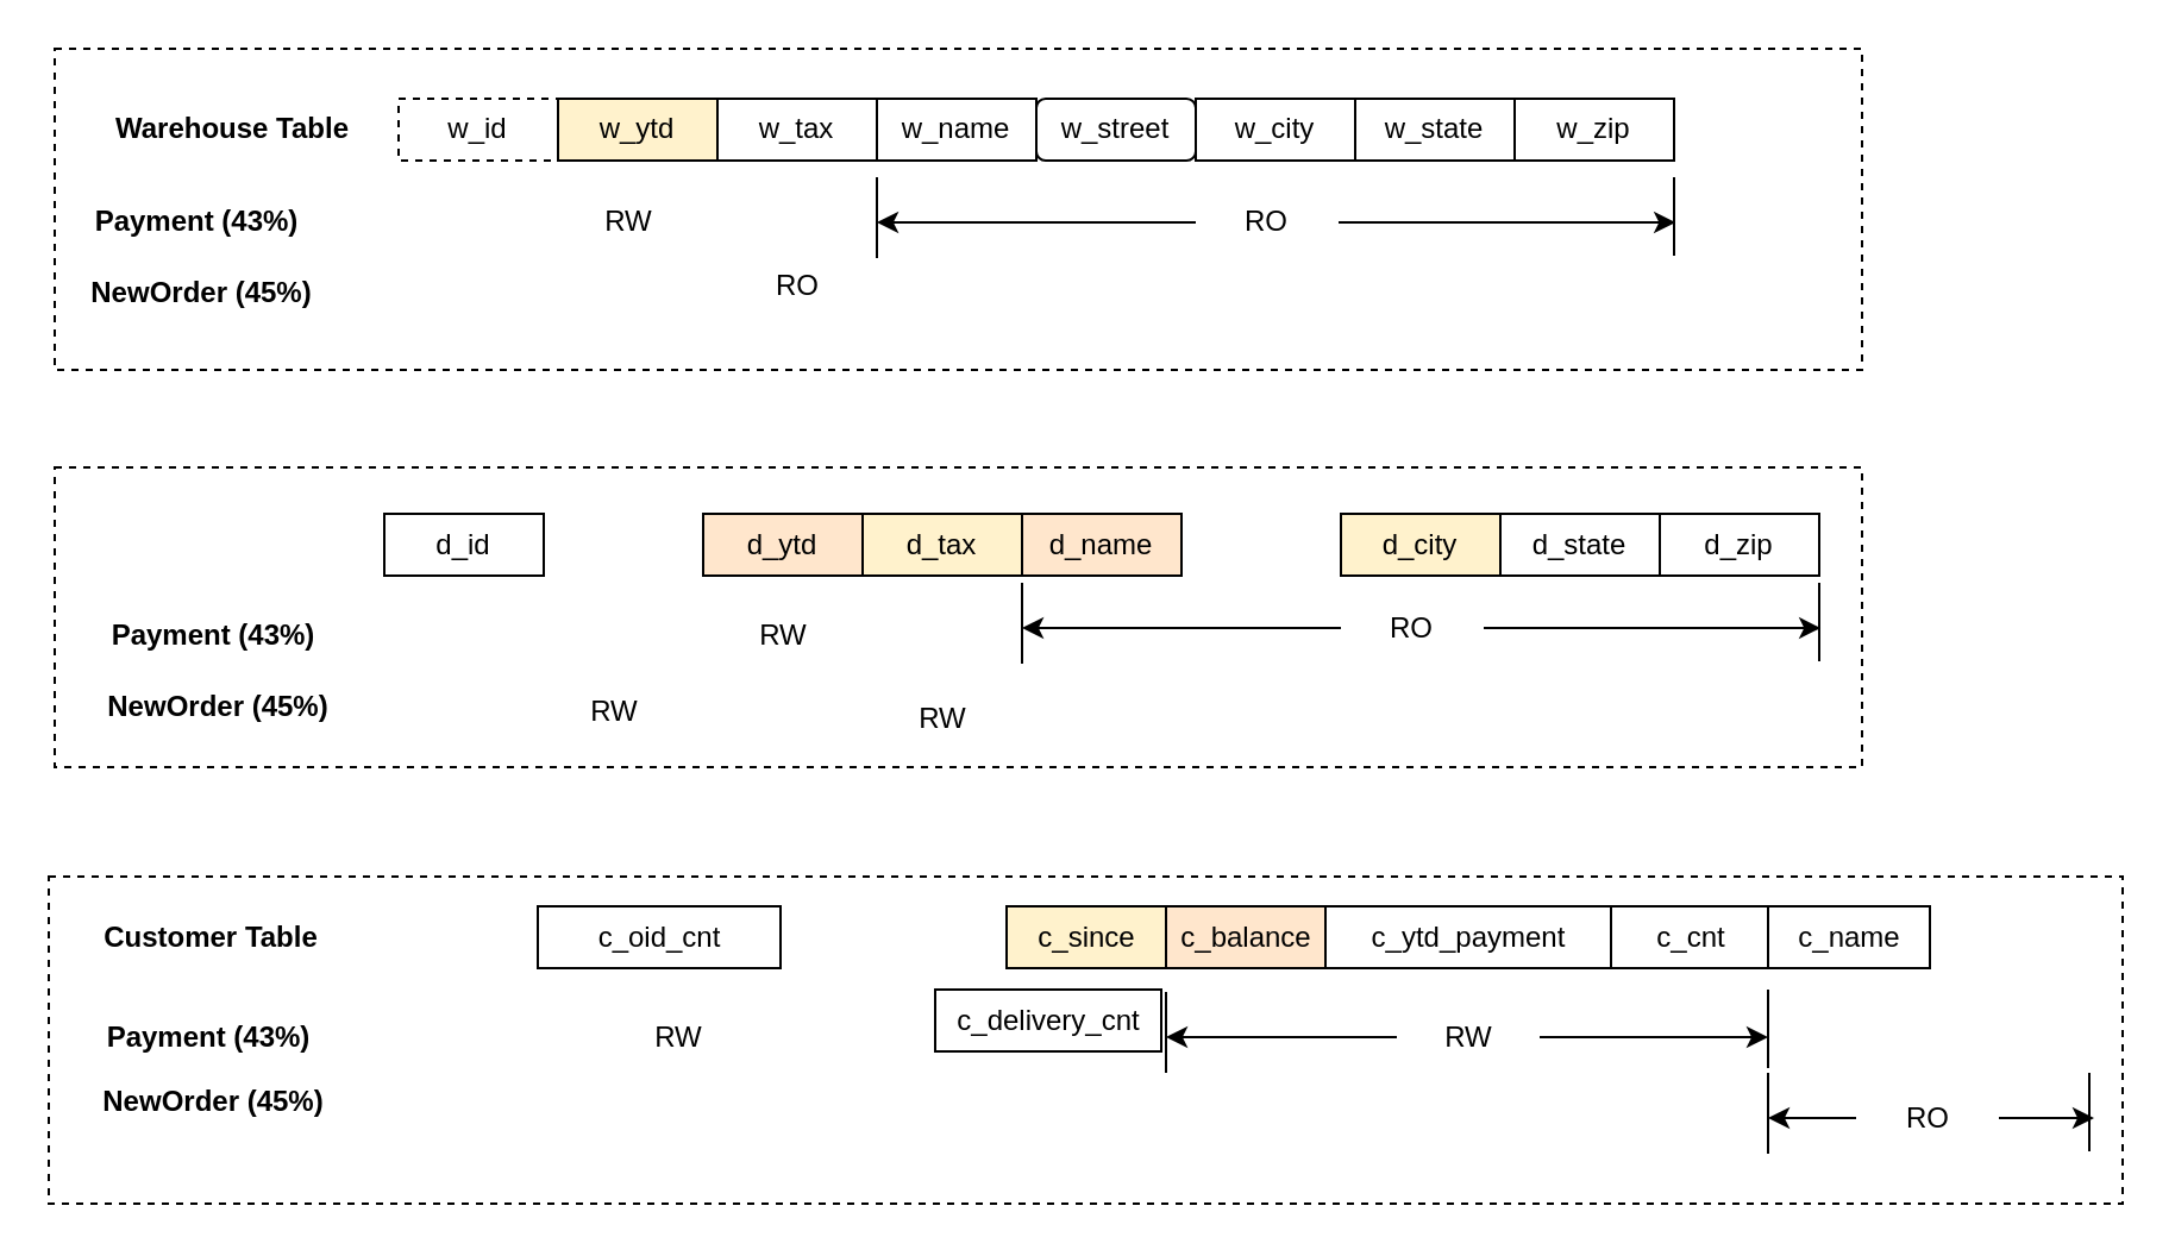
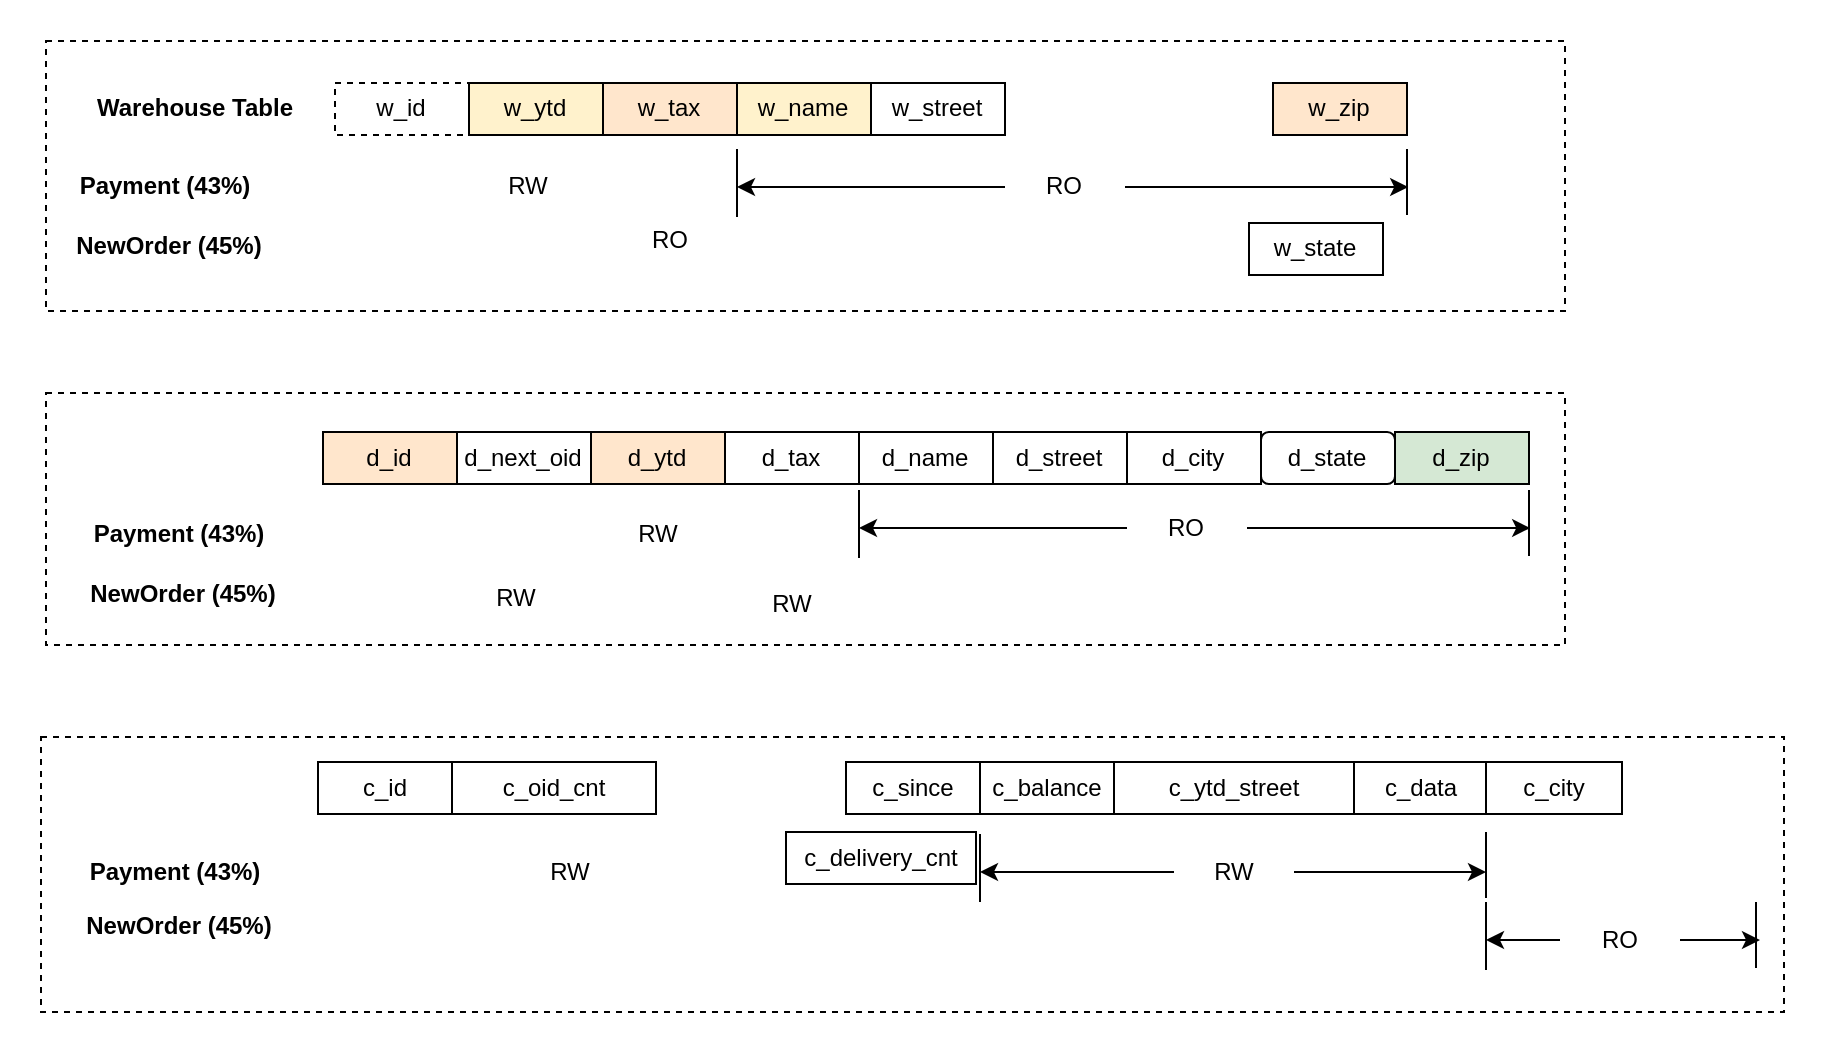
  <mxCell id="0" />
  <mxCell id="1" parent="0" />
  <mxCell id="2" value="w_id" style="rounded=0;whiteSpace=wrap;html=1;dashed=1;" vertex="1" parent="1"><mxGeometry x="167" y="41" width="67" height="26" as="geometry" /></mxCell>
  <mxCell id="3" value="w_ytd" style="rounded=0;whiteSpace=wrap;html=1;fillColor=#fff2cc;" vertex="1" parent="1"><mxGeometry x="234" y="41" width="67" height="26" as="geometry" /></mxCell>
- <mxCell id="4" value="w_name" style="rounded=0;whiteSpace=wrap;html=1;" vertex="1" parent="1"><mxGeometry x="368" y="41" width="67" height="26" as="geometry" /></mxCell>
- <mxCell id="5" value="w_street" style="whiteSpace=wrap;html=1;rounded=1;" vertex="1" parent="1"><mxGeometry x="435" y="41" width="67" height="26" as="geometry" /></mxCell>
- <mxCell id="6" value="w_city" style="rounded=0;whiteSpace=wrap;html=1;" vertex="1" parent="1"><mxGeometry x="502" y="41" width="67" height="26" as="geometry" /></mxCell>
- <mxCell id="7" value="w_state" style="rounded=0;whiteSpace=wrap;html=1;" vertex="1" parent="1"><mxGeometry x="569" y="41" width="67" height="26" as="geometry" /></mxCell>
- <mxCell id="8" value="w_zip" style="rounded=0;whiteSpace=wrap;html=1;" vertex="1" parent="1"><mxGeometry x="636" y="41" width="67" height="26" as="geometry" /></mxCell>
+ <mxCell id="4" value="w_name" style="rounded=0;whiteSpace=wrap;html=1;fillColor=#fff2cc;" vertex="1" parent="1"><mxGeometry x="368" y="41" width="67" height="26" as="geometry" /></mxCell>
+ <mxCell id="5" value="w_street" style="rounded=0;whiteSpace=wrap;html=1;" vertex="1" parent="1"><mxGeometry x="435" y="41" width="67" height="26" as="geometry" /></mxCell>
+ <mxCell id="7" value="w_state" style="rounded=0;whiteSpace=wrap;html=1;" vertex="1" parent="1"><mxGeometry x="624" y="111" width="67" height="26" as="geometry" /></mxCell>
+ <mxCell id="8" value="w_zip" style="rounded=0;whiteSpace=wrap;html=1;fillColor=#ffe6cc;" vertex="1" parent="1"><mxGeometry x="636" y="41" width="67" height="26" as="geometry" /></mxCell>
  <mxCell id="9" value="&lt;b&gt;Warehouse Table&lt;/b&gt;" style="text;html=1;align=center;verticalAlign=middle;whiteSpace=wrap;rounded=0;" vertex="1" parent="1"><mxGeometry x="39" y="39" width="117" height="30" as="geometry" /></mxCell>
- <mxCell id="10" value="d_id" style="rounded=0;whiteSpace=wrap;html=1;" vertex="1" parent="1"><mxGeometry x="161" y="215.5" width="67" height="26" as="geometry" /></mxCell>
+ <mxCell id="10" value="d_id" style="rounded=0;whiteSpace=wrap;html=1;fillColor=#ffe6cc;" vertex="1" parent="1"><mxGeometry x="161" y="215.5" width="67" height="26" as="geometry" /></mxCell>
+ <mxCell id="11" value="d_next_oid" style="rounded=0;whiteSpace=wrap;html=1;" vertex="1" parent="1"><mxGeometry x="228" y="215.5" width="67" height="26" as="geometry" /></mxCell>
  <mxCell id="12" value="d_ytd" style="rounded=0;whiteSpace=wrap;html=1;fillColor=#ffe6cc;" vertex="1" parent="1"><mxGeometry x="295" y="215.5" width="67" height="26" as="geometry" /></mxCell>
- <mxCell id="13" value="d_tax" style="rounded=0;whiteSpace=wrap;html=1;fillColor=#fff2cc;" vertex="1" parent="1"><mxGeometry x="362" y="215.5" width="67" height="26" as="geometry" /></mxCell>
- <mxCell id="14" value="d_name" style="rounded=0;whiteSpace=wrap;html=1;fillColor=#ffe6cc;" vertex="1" parent="1"><mxGeometry x="429" y="215.5" width="67" height="26" as="geometry" /></mxCell>
- <mxCell id="16" value="d_city" style="rounded=0;whiteSpace=wrap;html=1;fillColor=#fff2cc;" vertex="1" parent="1"><mxGeometry x="563" y="215.5" width="67" height="26" as="geometry" /></mxCell>
- <mxCell id="17" value="d_state" style="rounded=0;whiteSpace=wrap;html=1;" vertex="1" parent="1"><mxGeometry x="630" y="215.5" width="67" height="26" as="geometry" /></mxCell>
- <mxCell id="18" value="d_zip" style="rounded=0;whiteSpace=wrap;html=1;" vertex="1" parent="1"><mxGeometry x="697" y="215.5" width="67" height="26" as="geometry" /></mxCell>
+ <mxCell id="13" value="d_tax" style="rounded=0;whiteSpace=wrap;html=1;" vertex="1" parent="1"><mxGeometry x="362" y="215.5" width="67" height="26" as="geometry" /></mxCell>
+ <mxCell id="14" value="d_name" style="rounded=0;whiteSpace=wrap;html=1;" vertex="1" parent="1"><mxGeometry x="429" y="215.5" width="67" height="26" as="geometry" /></mxCell>
+ <mxCell id="15" value="d_street" style="rounded=0;whiteSpace=wrap;html=1;" vertex="1" parent="1"><mxGeometry x="496" y="215.5" width="67" height="26" as="geometry" /></mxCell>
+ <mxCell id="16" value="d_city" style="rounded=0;whiteSpace=wrap;html=1;" vertex="1" parent="1"><mxGeometry x="563" y="215.5" width="67" height="26" as="geometry" /></mxCell>
+ <mxCell id="17" value="d_state" style="whiteSpace=wrap;html=1;rounded=1;" vertex="1" parent="1"><mxGeometry x="630" y="215.5" width="67" height="26" as="geometry" /></mxCell>
+ <mxCell id="18" value="d_zip" style="rounded=0;whiteSpace=wrap;html=1;fillColor=#d5e8d4;" vertex="1" parent="1"><mxGeometry x="697" y="215.5" width="67" height="26" as="geometry" /></mxCell>
+ <mxCell id="19" value="c_id" style="rounded=0;whiteSpace=wrap;html=1;" vertex="1" parent="1"><mxGeometry x="158.5" y="380.5" width="67" height="26" as="geometry" /></mxCell>
  <mxCell id="20" value="c_oid_cnt" style="rounded=0;whiteSpace=wrap;html=1;" vertex="1" parent="1"><mxGeometry x="225.5" y="380.5" width="102" height="26" as="geometry" /></mxCell>
  <mxCell id="21" value="c_delivery_cnt" style="rounded=0;whiteSpace=wrap;html=1;" vertex="1" parent="1"><mxGeometry x="392.5" y="415.5" width="95" height="26" as="geometry" /></mxCell>
- <mxCell id="22" value="c_since" style="rounded=0;whiteSpace=wrap;html=1;fillColor=#fff2cc;" vertex="1" parent="1"><mxGeometry x="422.5" y="380.5" width="67" height="26" as="geometry" /></mxCell>
- <mxCell id="23" value="c_balance" style="rounded=0;whiteSpace=wrap;html=1;fillColor=#ffe6cc;" vertex="1" parent="1"><mxGeometry x="489.5" y="380.5" width="67" height="26" as="geometry" /></mxCell>
- <mxCell id="24" value="c_ytd_payment" style="rounded=0;whiteSpace=wrap;html=1;" vertex="1" parent="1"><mxGeometry x="556.5" y="380.5" width="120" height="26" as="geometry" /></mxCell>
- <mxCell id="25" value="c_cnt" style="rounded=0;whiteSpace=wrap;html=1;" vertex="1" parent="1"><mxGeometry x="676.5" y="380.5" width="67" height="26" as="geometry" /></mxCell>
- <mxCell id="26" value="&lt;b&gt;Customer Table&lt;/b&gt;" style="text;html=1;align=center;verticalAlign=middle;whiteSpace=wrap;rounded=0;" vertex="1" parent="1"><mxGeometry x="29.5" y="378.5" width="117" height="30" as="geometry" /></mxCell>
- <mxCell id="27" value="c_name" style="rounded=0;whiteSpace=wrap;html=1;" vertex="1" parent="1"><mxGeometry x="742.5" y="380.5" width="68" height="26" as="geometry" /></mxCell>
+ <mxCell id="22" value="c_since" style="rounded=0;whiteSpace=wrap;html=1;" vertex="1" parent="1"><mxGeometry x="422.5" y="380.5" width="67" height="26" as="geometry" /></mxCell>
+ <mxCell id="23" value="c_balance" style="rounded=0;whiteSpace=wrap;html=1;" vertex="1" parent="1"><mxGeometry x="489.5" y="380.5" width="67" height="26" as="geometry" /></mxCell>
+ <mxCell id="24" value="c_ytd_street" style="rounded=0;whiteSpace=wrap;html=1;" vertex="1" parent="1"><mxGeometry x="556.5" y="380.5" width="120" height="26" as="geometry" /></mxCell>
+ <mxCell id="25" value="c_data" style="rounded=0;whiteSpace=wrap;html=1;" vertex="1" parent="1"><mxGeometry x="676.5" y="380.5" width="67" height="26" as="geometry" /></mxCell>
+ <mxCell id="27" value="c_city" style="rounded=0;whiteSpace=wrap;html=1;" vertex="1" parent="1"><mxGeometry x="742.5" y="380.5" width="68" height="26" as="geometry" /></mxCell>
  <mxCell id="28" value="&lt;b&gt;Payment (43%)&lt;/b&gt;" style="text;html=1;align=center;verticalAlign=middle;whiteSpace=wrap;rounded=0;" vertex="1" parent="1"><mxGeometry x="24" y="78" width="117" height="30" as="geometry" /></mxCell>
  <mxCell id="29" value="&lt;b&gt;NewOrder (45%)&lt;/b&gt;" style="text;html=1;align=center;verticalAlign=middle;whiteSpace=wrap;rounded=0;" vertex="1" parent="1"><mxGeometry x="26" y="108" width="117" height="30" as="geometry" /></mxCell>
  <mxCell id="30" value="RW" style="text;html=1;align=center;verticalAlign=middle;whiteSpace=wrap;rounded=0;" vertex="1" parent="1"><mxGeometry x="234" y="78" width="60" height="30" as="geometry" /></mxCell>
  <mxCell id="31" value="" style="endArrow=none;html=1;rounded=0;" edge="1" parent="1"><mxGeometry width="50" height="50" relative="1" as="geometry"><mxPoint x="368" y="108" as="sourcePoint" /><mxPoint x="368" y="74" as="targetPoint" /></mxGeometry></mxCell>
- <mxCell id="32" value="w_tax" style="rounded=0;whiteSpace=wrap;html=1;" vertex="1" parent="1"><mxGeometry x="301" y="41" width="67" height="26" as="geometry" /></mxCell>
+ <mxCell id="32" value="w_tax" style="rounded=0;whiteSpace=wrap;html=1;fillColor=#ffe6cc;" vertex="1" parent="1"><mxGeometry x="301" y="41" width="67" height="26" as="geometry" /></mxCell>
  <mxCell id="33" value="" style="endArrow=none;html=1;rounded=0;" edge="1" parent="1"><mxGeometry width="50" height="50" relative="1" as="geometry"><mxPoint x="703" y="107" as="sourcePoint" /><mxPoint x="703" y="74" as="targetPoint" /></mxGeometry></mxCell>
  <mxCell id="34" style="edgeStyle=orthogonalEdgeStyle;rounded=0;orthogonalLoop=1;jettySize=auto;html=1;" edge="1" parent="1" source="35"><mxGeometry relative="1" as="geometry"><mxPoint x="703.6" y="93" as="targetPoint" /></mxGeometry></mxCell>
  <mxCell id="35" value="RO" style="text;html=1;align=center;verticalAlign=middle;whiteSpace=wrap;rounded=0;" vertex="1" parent="1"><mxGeometry x="502" y="78" width="60" height="30" as="geometry" /></mxCell>
  <mxCell id="36" value="RO" style="text;html=1;align=center;verticalAlign=middle;whiteSpace=wrap;rounded=0;" vertex="1" parent="1"><mxGeometry x="304.5" y="105" width="60" height="30" as="geometry" /></mxCell>
  <mxCell id="37" value="" style="endArrow=classic;html=1;rounded=0;exitX=0;exitY=0.5;exitDx=0;exitDy=0;" edge="1" parent="1" source="35"><mxGeometry width="50" height="50" relative="1" as="geometry"><mxPoint x="357" y="214" as="sourcePoint" /><mxPoint x="368" y="93" as="targetPoint" /></mxGeometry></mxCell>
  <mxCell id="38" value="&lt;b&gt;Payment (43%)&lt;/b&gt;" style="text;html=1;align=center;verticalAlign=middle;whiteSpace=wrap;rounded=0;" vertex="1" parent="1"><mxGeometry x="31" y="251.5" width="117" height="30" as="geometry" /></mxCell>
  <mxCell id="39" value="&lt;b&gt;NewOrder (45%)&lt;/b&gt;" style="text;html=1;align=center;verticalAlign=middle;whiteSpace=wrap;rounded=0;" vertex="1" parent="1"><mxGeometry x="33" y="281.5" width="117" height="30" as="geometry" /></mxCell>
  <mxCell id="40" value="RW" style="text;html=1;align=center;verticalAlign=middle;whiteSpace=wrap;rounded=0;" vertex="1" parent="1"><mxGeometry x="298.5" y="251.5" width="60" height="30" as="geometry" /></mxCell>
  <mxCell id="41" value="" style="endArrow=none;html=1;rounded=0;" edge="1" parent="1"><mxGeometry width="50" height="50" relative="1" as="geometry"><mxPoint x="429" y="278.5" as="sourcePoint" /><mxPoint x="429" y="244.5" as="targetPoint" /></mxGeometry></mxCell>
  <mxCell id="42" value="" style="endArrow=none;html=1;rounded=0;" edge="1" parent="1"><mxGeometry width="50" height="50" relative="1" as="geometry"><mxPoint x="764" y="277.5" as="sourcePoint" /><mxPoint x="764" y="244.5" as="targetPoint" /></mxGeometry></mxCell>
  <mxCell id="43" style="edgeStyle=orthogonalEdgeStyle;rounded=0;orthogonalLoop=1;jettySize=auto;html=1;" edge="1" parent="1" source="44"><mxGeometry relative="1" as="geometry"><mxPoint x="764.6" y="263.5" as="targetPoint" /></mxGeometry></mxCell>
  <mxCell id="44" value="RO" style="text;html=1;align=center;verticalAlign=middle;whiteSpace=wrap;rounded=0;" vertex="1" parent="1"><mxGeometry x="563" y="248.5" width="60" height="30" as="geometry" /></mxCell>
  <mxCell id="45" value="" style="endArrow=classic;html=1;rounded=0;exitX=0;exitY=0.5;exitDx=0;exitDy=0;" edge="1" parent="1" source="44"><mxGeometry width="50" height="50" relative="1" as="geometry"><mxPoint x="418" y="384.5" as="sourcePoint" /><mxPoint x="429" y="263.5" as="targetPoint" /></mxGeometry></mxCell>
  <mxCell id="46" value="RW" style="text;html=1;align=center;verticalAlign=middle;whiteSpace=wrap;rounded=0;" vertex="1" parent="1"><mxGeometry x="228" y="283.5" width="60" height="30" as="geometry" /></mxCell>
  <mxCell id="47" value="RW" style="text;html=1;align=center;verticalAlign=middle;whiteSpace=wrap;rounded=0;" vertex="1" parent="1"><mxGeometry x="365.5" y="286.5" width="60" height="30" as="geometry" /></mxCell>
  <mxCell id="48" value="&lt;b&gt;Payment (43%)&lt;/b&gt;" style="text;html=1;align=center;verticalAlign=middle;whiteSpace=wrap;rounded=0;" vertex="1" parent="1"><mxGeometry x="28.5" y="420.5" width="117" height="30" as="geometry" /></mxCell>
  <mxCell id="49" value="&lt;b&gt;NewOrder (45%)&lt;/b&gt;" style="text;html=1;align=center;verticalAlign=middle;whiteSpace=wrap;rounded=0;" vertex="1" parent="1"><mxGeometry x="30.5" y="447.5" width="117" height="30" as="geometry" /></mxCell>
  <mxCell id="50" value="RW" style="text;html=1;align=center;verticalAlign=middle;whiteSpace=wrap;rounded=0;" vertex="1" parent="1"><mxGeometry x="254.5" y="420.5" width="60" height="30" as="geometry" /></mxCell>
  <mxCell id="51" value="" style="endArrow=none;html=1;rounded=0;" edge="1" parent="1"><mxGeometry width="50" height="50" relative="1" as="geometry"><mxPoint x="489.5" y="450.5" as="sourcePoint" /><mxPoint x="489.5" y="416.5" as="targetPoint" /></mxGeometry></mxCell>
  <mxCell id="52" value="" style="endArrow=none;html=1;rounded=0;" edge="1" parent="1"><mxGeometry width="50" height="50" relative="1" as="geometry"><mxPoint x="742.5" y="448.5" as="sourcePoint" /><mxPoint x="742.5" y="415.5" as="targetPoint" /></mxGeometry></mxCell>
  <mxCell id="53" style="edgeStyle=orthogonalEdgeStyle;rounded=0;orthogonalLoop=1;jettySize=auto;html=1;" edge="1" parent="1" source="54"><mxGeometry relative="1" as="geometry"><mxPoint x="742.5" y="435.5" as="targetPoint" /></mxGeometry></mxCell>
  <mxCell id="54" value="RW" style="text;html=1;align=center;verticalAlign=middle;whiteSpace=wrap;rounded=0;" vertex="1" parent="1"><mxGeometry x="586.5" y="420.5" width="60" height="30" as="geometry" /></mxCell>
  <mxCell id="55" value="" style="endArrow=classic;html=1;rounded=0;exitX=0;exitY=0.5;exitDx=0;exitDy=0;" edge="1" parent="1" source="54"><mxGeometry width="50" height="50" relative="1" as="geometry"><mxPoint x="478.5" y="556.5" as="sourcePoint" /><mxPoint x="489.5" y="435.5" as="targetPoint" /></mxGeometry></mxCell>
  <mxCell id="56" value="" style="endArrow=none;html=1;rounded=0;" edge="1" parent="1"><mxGeometry width="50" height="50" relative="1" as="geometry"><mxPoint x="742.5" y="484.5" as="sourcePoint" /><mxPoint x="742.5" y="450.5" as="targetPoint" /></mxGeometry></mxCell>
  <mxCell id="57" value="" style="endArrow=none;html=1;rounded=0;" edge="1" parent="1"><mxGeometry width="50" height="50" relative="1" as="geometry"><mxPoint x="877.5" y="483.5" as="sourcePoint" /><mxPoint x="877.5" y="450.5" as="targetPoint" /></mxGeometry></mxCell>
  <mxCell id="58" style="edgeStyle=orthogonalEdgeStyle;rounded=0;orthogonalLoop=1;jettySize=auto;html=1;" edge="1" parent="1" source="59"><mxGeometry relative="1" as="geometry"><mxPoint x="879.5" y="469.5" as="targetPoint" /></mxGeometry></mxCell>
  <mxCell id="59" value="RO" style="text;html=1;align=center;verticalAlign=middle;whiteSpace=wrap;rounded=0;" vertex="1" parent="1"><mxGeometry x="779.5" y="454.5" width="60" height="30" as="geometry" /></mxCell>
  <mxCell id="60" value="" style="endArrow=classic;html=1;rounded=0;exitX=0;exitY=0.5;exitDx=0;exitDy=0;" edge="1" parent="1" source="59"><mxGeometry width="50" height="50" relative="1" as="geometry"><mxPoint x="731.5" y="590.5" as="sourcePoint" /><mxPoint x="742.5" y="469.5" as="targetPoint" /></mxGeometry></mxCell>
  <mxCell id="61" value="" style="rounded=0;whiteSpace=wrap;html=1;fillColor=none;dashed=1;" vertex="1" parent="1"><mxGeometry x="22.5" y="20" width="759.5" height="135" as="geometry" /></mxCell>
  <mxCell id="62" value="" style="rounded=0;whiteSpace=wrap;html=1;fillColor=none;dashed=1;" vertex="1" parent="1"><mxGeometry x="22.5" y="196" width="759.5" height="126" as="geometry" /></mxCell>
  <mxCell id="63" value="" style="rounded=0;whiteSpace=wrap;html=1;fillColor=none;dashed=1;" vertex="1" parent="1"><mxGeometry x="20" y="368" width="871.5" height="137.5" as="geometry" /></mxCell>
